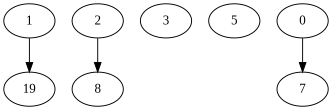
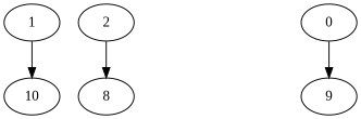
  digraph {
    fontname="Liberation Serif"
    node [alpha=0.18 fontname="Liberation Serif"]
    edge [fontname="Liberation Serif"]
    1 [expect_size=39638016]
-   10 [alpha=0.04 expect_size=46614528 label=19]
+   10 [alpha=0.04 expect_size=46614528]
    2 [alpha=0.20 expect_size=47252480]
    8 [alpha=0.19 expect_size=45224960]
-   3 [alpha=0.05 expect_size=34530304]
-   5 [expect_size=31969280]
    n7 [alpha=0.01 expect_size=25105408 label=0]
-   9 [alpha=0.08 expect_size=17553408 label=7]
+   9 [alpha=0.08 expect_size=17553408]
    1 -> 10
    2 -> 8
    n7 -> 9
  }
